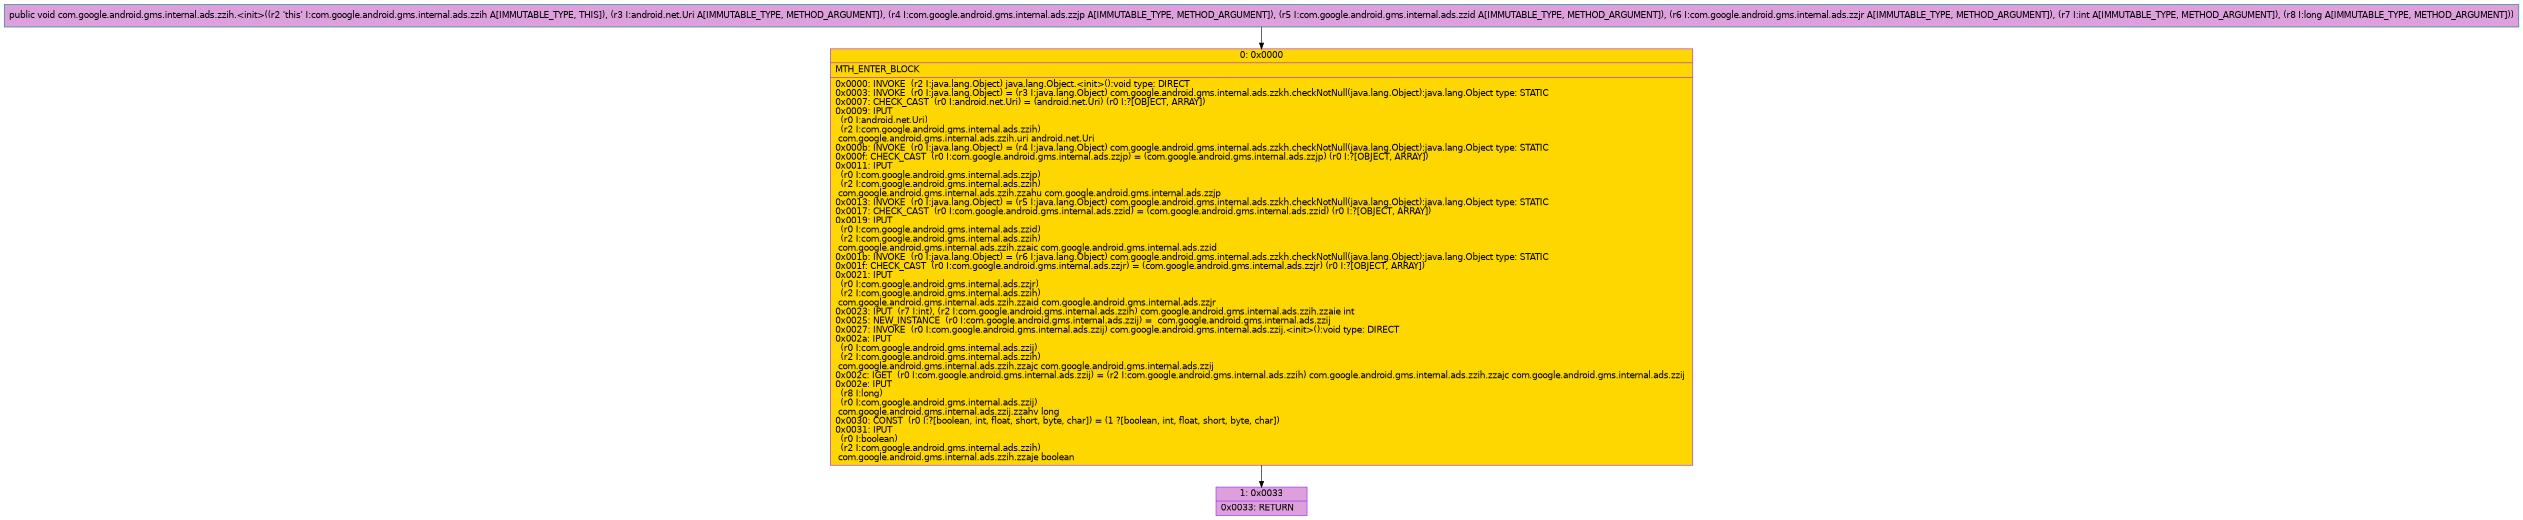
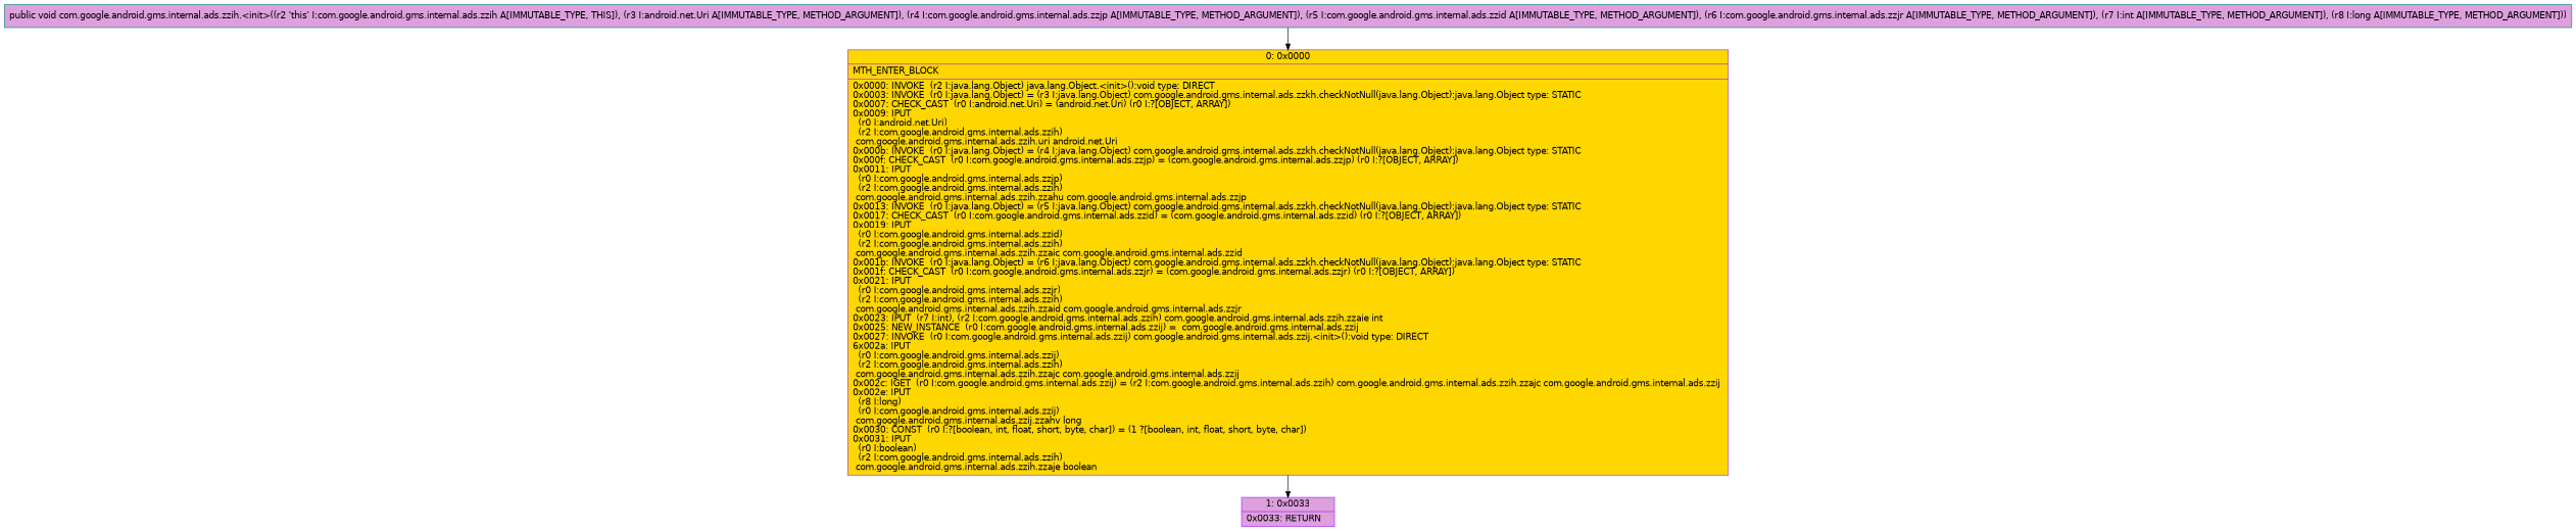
  digraph {
    fontname="DejaVu Sans"
    node [shape=record style=filled fillcolor=plum color=purple fontname="DejaVu Sans"]
    edge [fontname="DejaVu Sans"]
-   n1 [label="{0\:\ 0x0000|MTH_ENTER_BLOCK\l|0x0000: INVOKE  (r2 I:java.lang.Object) java.lang.Object.\<init\>():void type: DIRECT \l0x0003: INVOKE  (r0 I:java.lang.Object) = (r3 I:java.lang.Object) com.google.android.gms.internal.ads.zzkh.checkNotNull(java.lang.Object):java.lang.Object type: STATIC \l0x0007: CHECK_CAST  (r0 I:android.net.Uri) = (android.net.Uri) (r0 I:?[OBJECT, ARRAY]) \l0x0009: IPUT  \l  (r0 I:android.net.Uri)\l  (r2 I:com.google.android.gms.internal.ads.zzih)\l com.google.android.gms.internal.ads.zzih.uri android.net.Uri \l0x000b: INVOKE  (r0 I:java.lang.Object) = (r4 I:java.lang.Object) com.google.android.gms.internal.ads.zzkh.checkNotNull(java.lang.Object):java.lang.Object type: STATIC \l0x000f: CHECK_CAST  (r0 I:com.google.android.gms.internal.ads.zzjp) = (com.google.android.gms.internal.ads.zzjp) (r0 I:?[OBJECT, ARRAY]) \l0x0011: IPUT  \l  (r0 I:com.google.android.gms.internal.ads.zzjp)\l  (r2 I:com.google.android.gms.internal.ads.zzih)\l com.google.android.gms.internal.ads.zzih.zzahu com.google.android.gms.internal.ads.zzjp \l0x0013: INVOKE  (r0 I:java.lang.Object) = (r5 I:java.lang.Object) com.google.android.gms.internal.ads.zzkh.checkNotNull(java.lang.Object):java.lang.Object type: STATIC \l0x0017: CHECK_CAST  (r0 I:com.google.android.gms.internal.ads.zzid) = (com.google.android.gms.internal.ads.zzid) (r0 I:?[OBJECT, ARRAY]) \l0x0019: IPUT  \l  (r0 I:com.google.android.gms.internal.ads.zzid)\l  (r2 I:com.google.android.gms.internal.ads.zzih)\l com.google.android.gms.internal.ads.zzih.zzaic com.google.android.gms.internal.ads.zzid \l0x001b: INVOKE  (r0 I:java.lang.Object) = (r6 I:java.lang.Object) com.google.android.gms.internal.ads.zzkh.checkNotNull(java.lang.Object):java.lang.Object type: STATIC \l0x001f: CHECK_CAST  (r0 I:com.google.android.gms.internal.ads.zzjr) = (com.google.android.gms.internal.ads.zzjr) (r0 I:?[OBJECT, ARRAY]) \l0x0021: IPUT  \l  (r0 I:com.google.android.gms.internal.ads.zzjr)\l  (r2 I:com.google.android.gms.internal.ads.zzih)\l com.google.android.gms.internal.ads.zzih.zzaid com.google.android.gms.internal.ads.zzjr \l0x0023: IPUT  (r7 I:int), (r2 I:com.google.android.gms.internal.ads.zzih) com.google.android.gms.internal.ads.zzih.zzaie int \l0x0025: NEW_INSTANCE  (r0 I:com.google.android.gms.internal.ads.zzij) =  com.google.android.gms.internal.ads.zzij \l0x0027: INVOKE  (r0 I:com.google.android.gms.internal.ads.zzij) com.google.android.gms.internal.ads.zzij.\<init\>():void type: DIRECT \l0x002a: IPUT  \l  (r0 I:com.google.android.gms.internal.ads.zzij)\l  (r2 I:com.google.android.gms.internal.ads.zzih)\l com.google.android.gms.internal.ads.zzih.zzajc com.google.android.gms.internal.ads.zzij \l0x002c: IGET  (r0 I:com.google.android.gms.internal.ads.zzij) = (r2 I:com.google.android.gms.internal.ads.zzih) com.google.android.gms.internal.ads.zzih.zzajc com.google.android.gms.internal.ads.zzij \l0x002e: IPUT  \l  (r8 I:long)\l  (r0 I:com.google.android.gms.internal.ads.zzij)\l com.google.android.gms.internal.ads.zzij.zzahv long \l0x0030: CONST  (r0 I:?[boolean, int, float, short, byte, char]) = (1 ?[boolean, int, float, short, byte, char]) \l0x0031: IPUT  \l  (r0 I:boolean)\l  (r2 I:com.google.android.gms.internal.ads.zzih)\l com.google.android.gms.internal.ads.zzih.zzaje boolean \l}" fillcolor=gold]
+   n1 [label="{0\:\ 0x0000|MTH_ENTER_BLOCK\l|0x0000: INVOKE  (r2 I:java.lang.Object) java.lang.Object.\<init\>():void type: DIRECT \l0x0003: INVOKE  (r0 I:java.lang.Object) = (r3 I:java.lang.Object) com.google.android.gms.internal.ads.zzkh.checkNotNull(java.lang.Object):java.lang.Object type: STATIC \l0x0007: CHECK_CAST  (r0 I:android.net.Uri) = (android.net.Uri) (r0 I:?[OBJECT, ARRAY]) \l0x0009: IPUT  \l  (r0 I:android.net.Uri)\l  (r2 I:com.google.android.gms.internal.ads.zzih)\l com.google.android.gms.internal.ads.zzih.uri android.net.Uri \l0x000b: INVOKE  (r0 I:java.lang.Object) = (r4 I:java.lang.Object) com.google.android.gms.internal.ads.zzkh.checkNotNull(java.lang.Object):java.lang.Object type: STATIC \l0x000f: CHECK_CAST  (r0 I:com.google.android.gms.internal.ads.zzjp) = (com.google.android.gms.internal.ads.zzjp) (r0 I:?[OBJECT, ARRAY]) \l0x0011: IPUT  \l  (r0 I:com.google.android.gms.internal.ads.zzjp)\l  (r2 I:com.google.android.gms.internal.ads.zzih)\l com.google.android.gms.internal.ads.zzih.zzahu com.google.android.gms.internal.ads.zzjp \l0x0013: INVOKE  (r0 I:java.lang.Object) = (r5 I:java.lang.Object) com.google.android.gms.internal.ads.zzkh.checkNotNull(java.lang.Object):java.lang.Object type: STATIC \l0x0017: CHECK_CAST  (r0 I:com.google.android.gms.internal.ads.zzid) = (com.google.android.gms.internal.ads.zzid) (r0 I:?[OBJECT, ARRAY]) \l0x0019: IPUT  \l  (r0 I:com.google.android.gms.internal.ads.zzid)\l  (r2 I:com.google.android.gms.internal.ads.zzih)\l com.google.android.gms.internal.ads.zzih.zzaic com.google.android.gms.internal.ads.zzid \l0x001b: INVOKE  (r0 I:java.lang.Object) = (r6 I:java.lang.Object) com.google.android.gms.internal.ads.zzkh.checkNotNull(java.lang.Object):java.lang.Object type: STATIC \l0x001f: CHECK_CAST  (r0 I:com.google.android.gms.internal.ads.zzjr) = (com.google.android.gms.internal.ads.zzjr) (r0 I:?[OBJECT, ARRAY]) \l0x0021: IPUT  \l  (r0 I:com.google.android.gms.internal.ads.zzjr)\l  (r2 I:com.google.android.gms.internal.ads.zzih)\l com.google.android.gms.internal.ads.zzih.zzaid com.google.android.gms.internal.ads.zzjr \l0x0023: IPUT  (r7 I:int), (r2 I:com.google.android.gms.internal.ads.zzih) com.google.android.gms.internal.ads.zzih.zzaie int \l0x0025: NEW_INSTANCE  (r0 I:com.google.android.gms.internal.ads.zzij) =  com.google.android.gms.internal.ads.zzij \l0x0027: INVOKE  (r0 I:com.google.android.gms.internal.ads.zzij) com.google.android.gms.internal.ads.zzij.\<init\>():void type: DIRECT \l6x002a: IPUT  \l  (r0 I:com.google.android.gms.internal.ads.zzij)\l  (r2 I:com.google.android.gms.internal.ads.zzih)\l com.google.android.gms.internal.ads.zzih.zzajc com.google.android.gms.internal.ads.zzij \l0x002c: IGET  (r0 I:com.google.android.gms.internal.ads.zzij) = (r2 I:com.google.android.gms.internal.ads.zzih) com.google.android.gms.internal.ads.zzih.zzajc com.google.android.gms.internal.ads.zzij \l0x002e: IPUT  \l  (r8 I:long)\l  (r0 I:com.google.android.gms.internal.ads.zzij)\l com.google.android.gms.internal.ads.zzij.zzahv long \l0x0030: CONST  (r0 I:?[boolean, int, float, short, byte, char]) = (1 ?[boolean, int, float, short, byte, char]) \l0x0031: IPUT  \l  (r0 I:boolean)\l  (r2 I:com.google.android.gms.internal.ads.zzih)\l com.google.android.gms.internal.ads.zzih.zzaje boolean \l}" fillcolor=gold]
    n2 [label="{1\:\ 0x0033|0x0033: RETURN   \l}"]
    n3 [label="{public void com.google.android.gms.internal.ads.zzih.\<init\>((r2 'this' I:com.google.android.gms.internal.ads.zzih A[IMMUTABLE_TYPE, THIS]), (r3 I:android.net.Uri A[IMMUTABLE_TYPE, METHOD_ARGUMENT]), (r4 I:com.google.android.gms.internal.ads.zzjp A[IMMUTABLE_TYPE, METHOD_ARGUMENT]), (r5 I:com.google.android.gms.internal.ads.zzid A[IMMUTABLE_TYPE, METHOD_ARGUMENT]), (r6 I:com.google.android.gms.internal.ads.zzjr A[IMMUTABLE_TYPE, METHOD_ARGUMENT]), (r7 I:int A[IMMUTABLE_TYPE, METHOD_ARGUMENT]), (r8 I:long A[IMMUTABLE_TYPE, METHOD_ARGUMENT])) }" color=teal]
    n1 -> n2
    n3 -> n1
  }
